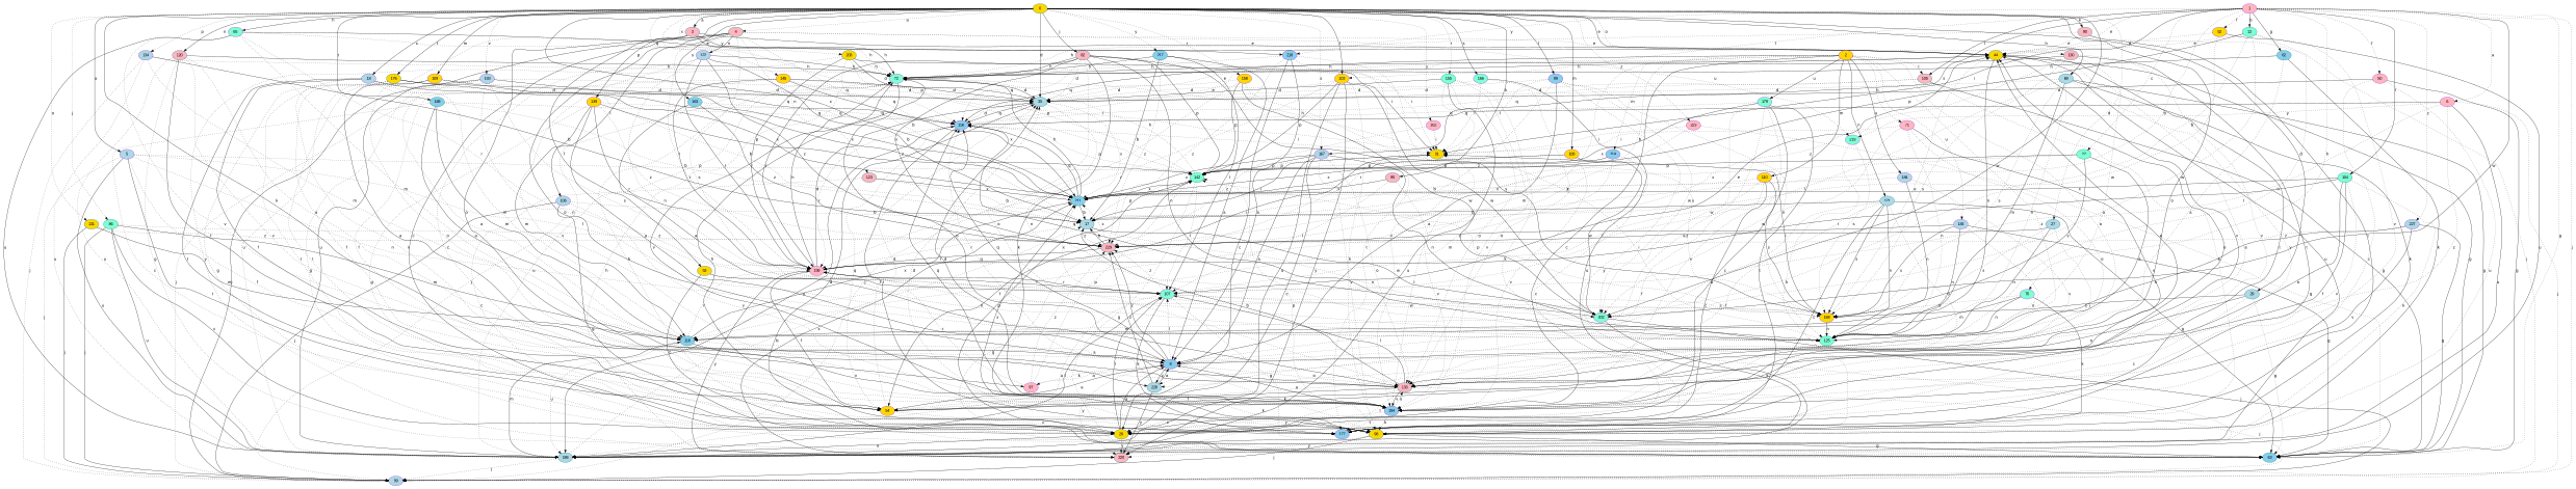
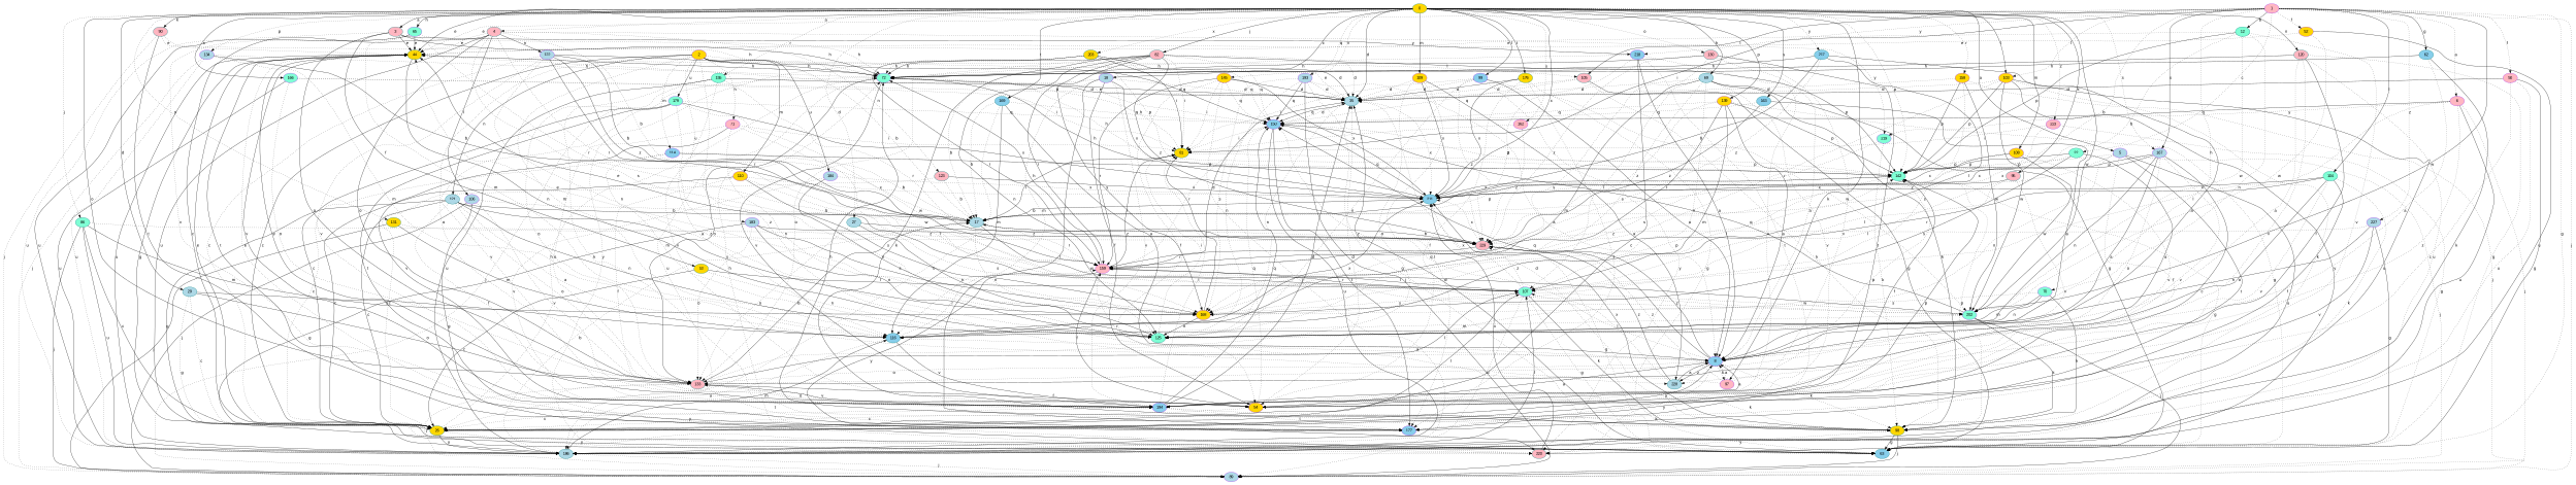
  strict digraph {
    fontname="Liberation Sans"
    node [color=purple fillcolor=gold fontname="Liberation Sans" style=filled]
    edge [fontname="Liberation Sans" style=dotted]
    0 [color=teal]
    3 [color=teal fillcolor=lightpink]
    4 [color=teal fillcolor=lightpink]
    5 [fillcolor=lightblue]
    18 [fillcolor=lightblue]
    27 [color=teal fillcolor=lightblue]
    29 [color=teal fillcolor=lightblue]
    35 [color=teal fillcolor=lightblue]
    44 [color=teal]
    65 [fillcolor=aquamarine]
    69 [color=teal fillcolor=lightblue]
    82 [color=teal fillcolor=lightpink]
    86 [color=teal fillcolor=aquamarine]
    90 [color=teal fillcolor=lightpink]
    95 [color=teal fillcolor=lightpink]
    97 [fillcolor=lightpink]
    99 [fillcolor=skyblue]
    103
    108
    109
    120 [color=teal fillcolor=lightpink]
    130 [color=teal fillcolor=lightpink]
    131 [color=teal]
    133 [color=teal fillcolor=lightpink]
    n25 [fillcolor=lightblue label=134]
    139
    142 [color=teal fillcolor=aquamarine]
    145
    155 [color=teal fillcolor=aquamarine]
    158
    162 [fillcolor=lightpink]
    163 [color=teal fillcolor=skyblue]
    166 [fillcolor=aquamarine]
    167 [fillcolor=lightblue]
    169 [color=teal fillcolor=skyblue]
    176 [color=teal]
    193 [fillcolor=lightblue]
    202 [fillcolor=aquamarine]
    203 [color=teal]
    211 [color=teal fillcolor=skyblue]
    217 [color=teal fillcolor=skyblue]
    223 [fillcolor=lightpink]
    218 [fillcolor=skyblue]
    53 [color=teal]
    72 [fillcolor=aquamarine]
    186 [color=teal fillcolor=lightblue]
    17 [color=teal fillcolor=lightblue]
    26 [color=teal]
    106 [fillcolor=lightblue]
    122 [fillcolor=lightblue]
    123 [color=teal fillcolor=lightpink]
    159 [fillcolor=lightpink]
    168
    219 [fillcolor=aquamarine]
    89 [fillcolor=lightblue]
    54
    107 [fillcolor=aquamarine]
    125 [color=teal fillcolor=aquamarine]
    177 [fillcolor=skyblue]
    116 [color=teal fillcolor=skyblue]
    194 [fillcolor=skyblue]
    229 [color=teal fillcolor=lightpink]
    63 [color=teal fillcolor=skyblue]
    150 [fillcolor=skyblue]
    98 [color=teal]
    81 [color=teal]
    8 [fillcolor=skyblue]
    220 [color=teal fillcolor=lightpink]
    228 [color=teal fillcolor=lightblue]
    1 [fillcolor=lightpink]
    6 [fillcolor=lightpink]
    12 [color=teal fillcolor=aquamarine]
    22 [color=teal fillcolor=aquamarine]
    50 [fillcolor=lightpink]
    52
    62 [color=teal fillcolor=skyblue]
    70 [fillcolor=aquamarine]
    104 [color=teal fillcolor=aquamarine]
    105 [color=teal fillcolor=lightpink]
    227 [fillcolor=lightblue]
    2
    71 [fillcolor=lightpink]
    110
    114 [fillcolor=skyblue]
    121 [color=teal fillcolor=lightblue]
    179 [fillcolor=aquamarine]
    183 [fillcolor=lightblue]
    184 [fillcolor=lightblue]
    0 -> 3 [label=a style=solid]
    0 -> 4 [label=a]
    0 -> 5 [label=a style=solid]
    0 -> 18 [label=c style=solid]
    0 -> 27 [label=d]
    0 -> 29 [label=d style=solid]
    0 -> 35 [label=d style=solid]
    0 -> 44 [label=e style=solid]
    0 -> 65 [label=h style=solid]
    0 -> 69 [label=h style=solid]
    0 -> 82 [label=j style=solid]
    0 -> 86 [label=j]
    0 -> 90 [label=k style=solid]
    0 -> 95 [label=k style=solid]
    0 -> 97 [label=k style=solid]
    0 -> 99 [label=l style=solid]
    0 -> 103 [label=l style=solid]
    0 -> 108 [label=m style=solid]
    0 -> 109 [label=m style=solid]
    0 -> 120 [label=n style=solid]
    0 -> 130 [label=o]
    0 -> 131 [label=o]
    0 -> 133 [label=o style=solid]
    0 -> n25 [label=p]
    0 -> 139 [label=p style=solid]
    0 -> 142 [label=p]
    0 -> 145 [label=q]
    0 -> 155 [label=r]
    0 -> 158 [label=r]
    0 -> 162 [label=s]
    0 -> 163 [label=s style=solid]
    0 -> 166 [label=s style=solid]
    0 -> 167 [label=s]
    0 -> 169 [label=t style=solid]
    0 -> 176 [label=t style=solid]
    0 -> 193 [label=v]
    0 -> 202 [label=w style=solid]
    0 -> 203 [label=x]
    0 -> 211 [label=x style=solid]
    0 -> 217 [label=y]
    0 -> 223 [label=z]
    3 -> 44 [label=e style=solid]
    3 -> 133 [label=o style=solid]
    3 -> 218 [label=y style=solid]
    3 -> 53 [label=f style=solid]
    3 -> 72 [label=h style=solid]
    3 -> 186 [label=u]
    4 -> 44 [label=e]
    4 -> 133 [label=o style=solid]
    4 -> 186 [label=u style=solid]
    4 -> 17 [label=b]
    4 -> 26 [label=c style=solid]
    4 -> 106 [label=l style=solid]
    4 -> 122 [label=n style=solid]
    4 -> 123 [label=n]
    4 -> 159 [label=r]
    4 -> 168 [label=s]
-   4 -> 219 [label=u]
+   4 -> 219 [label=y]
    5 -> 142 [label=p]
    5 -> 186 [label=u style=solid]
    5 -> 89 [label=j]
    5 -> 54 [label=f]
    5 -> 107 [label=l]
    5 -> 125 [label=n]
    5 -> 177 [label=t style=solid]
    18 -> 35 [label=d]
    18 -> 211 [label=x style=solid]
    18 -> 17 [label=b]
    18 -> 54 [label=f style=solid]
    18 -> 177 [label=t style=solid]
    18 -> 116 [label=m]
    18 -> 194 [label=v]
-   27 -> 133 [label=j]
+   27 -> 133 [label=o]
    27 -> 168 [label=s]
    27 -> 125 [label=n style=solid]
    27 -> 229 [label=z style=solid]
    29 -> 133 [label=o style=solid]
    29 -> 26 [label=c]
    29 -> 168 [label=s style=solid]
    29 -> 63 [label=g]
    35 -> 44 [label=e]
    35 -> 211 [label=x]
    35 -> 125 [label=n]
    35 -> 150 [label=q style=solid]
    44 -> 72 [label=h style=solid]
    44 -> 186 [label=u style=solid]
    44 -> 125 [label=n style=solid]
    44 -> 177 [label=t style=solid]
    44 -> 63 [label=g style=solid]
    65 -> 44 [label=e style=solid]
    65 -> 72 [label=h]
    65 -> 186 [label=u style=solid]
    65 -> 159 [label=r]
    65 -> 116 [label=m]
    65 -> 194 [label=v]
    69 -> 35 [label=d]
    69 -> 168 [label=s]
    69 -> 107 [label=l]
    69 -> 125 [label=n]
    69 -> 116 [label=m style=solid]
    69 -> 194 [label=v]
    69 -> 63 [label=g style=solid]
    69 -> 98 [label=k style=solid]
    82 -> 35 [label=d]
    82 -> 133 [label=o]
    82 -> 142 [label=p style=solid]
    82 -> 72 [label=h style=solid]
    82 -> 159 [label=r style=solid]
    82 -> 168 [label=s style=solid]
    82 -> 125 [label=n style=solid]
    82 -> 229 [label=z style=solid]
    82 -> 150 [label=q]
    82 -> 98 [label=k style=solid]
    82 -> 81 [label=i]
    86 -> 186 [label=u style=solid]
    86 -> 26 [label=c style=solid]
    86 -> 89 [label=j style=solid]
    86 -> 116 [label=m style=solid]
    86 -> 229 [label=z]
    90 -> 44 [label=e]
    90 -> 72 [label=h]
    90 -> 89 [label=j]
    90 -> 177 [label=t style=solid]
    95 -> 211 [label=x style=solid]
    95 -> 107 [label=l]
    95 -> 194 [label=v]
    97 -> 142 [label=p]
    97 -> 159 [label=r]
    97 -> 229 [label=z]
    97 -> 8 [label=a]
    99 -> 35 [label=d]
    99 -> 202 [label=w]
    99 -> 125 [label=n]
    99 -> 229 [label=z]
    99 -> 81 [label=i]
    99 -> 8 [label=a style=solid]
    99 -> 220 [label=y]
    103 -> 35 [label=d]
    103 -> 142 [label=p style=solid]
    103 -> 202 [label=w style=solid]
    103 -> 186 [label=u style=solid]
    103 -> 159 [label=r]
    103 -> 98 [label=k]
    103 -> 220 [label=y style=solid]
    108 -> 142 [label=p]
    108 -> 202 [label=w style=solid]
    108 -> 211 [label=x style=solid]
    108 -> 194 [label=v]
    109 -> 35 [label=d]
    109 -> 133 [label=o]
    109 -> 211 [label=x style=solid]
    109 -> 177 [label=t]
    109 -> 228 [label=a style=solid]
    120 -> 72 [label=h style=solid]
    120 -> 186 [label=u]
    120 -> 54 [label=f style=solid]
    120 -> 194 [label=v]
    120 -> 63 [label=g]
    120 -> 8 [label=a]
    130 -> 72 [label=h style=solid]
    130 -> 168 [label=s]
    130 -> 177 [label=t style=solid]
    130 -> 194 [label=v]
    130 -> 229 [label=z]
    130 -> 8 [label=a]
    131 -> 89 [label=j style=solid]
    131 -> 116 [label=m style=solid]
    131 -> 229 [label=z]
    133 -> 17 [label=b style=solid]
    133 -> 89 [label=j]
    133 -> 54 [label=f style=solid]
    133 -> 107 [label=l style=solid]
    133 -> 177 [label=t]
    133 -> 194 [label=v style=solid]
    133 -> 220 [label=y]
    n25 -> 72 [label=h]
    n25 -> 186 [label=u]
    n25 -> 17 [label=b style=solid]
    n25 -> 89 [label=j]
    n25 -> 116 [label=m]
    139 -> 142 [label=p style=solid]
    139 -> 159 [label=r style=solid]
    139 -> 116 [label=m style=solid]
    139 -> 229 [label=z]
    139 -> 63 [label=g]
    139 -> 150 [label=q]
    139 -> 8 [label=a style=solid]
    142 -> 211 [label=x style=solid]
    142 -> 72 [label=h]
    142 -> 54 [label=f style=solid]
    142 -> 107 [label=l]
    142 -> 63 [label=g]
    145 -> 35 [label=d style=solid]
    145 -> 211 [label=x style=solid]
    145 -> 159 [label=r style=solid]
    145 -> 89 [label=j]
    145 -> 54 [label=f]
    145 -> 150 [label=q]
    145 -> 81 [label=i]
    155 -> 35 [label=d style=solid]
    155 -> 133 [label=o]
    155 -> 186 [label=u style=solid]
    155 -> 159 [label=r]
    155 -> 194 [label=v]
    155 -> 98 [label=k]
    158 -> 35 [label=d]
    158 -> 142 [label=p style=solid]
    158 -> 202 [label=w style=solid]
    158 -> 168 [label=s]
    158 -> 89 [label=j]
    162 -> 229 [label=z]
    162 -> 81 [label=i]
    163 -> 229 [label=z style=solid]
    163 -> 150 [label=q]
    163 -> 8 [label=a style=solid]
    166 -> 35 [label=d]
    166 -> 133 [label=o]
    166 -> 186 [label=u style=solid]
    166 -> 81 [label=i]
    167 -> 133 [label=o]
    167 -> 142 [label=p style=solid]
    167 -> 211 [label=x style=solid]
    167 -> 26 [label=c style=solid]
    167 -> 125 [label=n style=solid]
    167 -> 194 [label=v]
    167 -> 8 [label=a style=solid]
    169 -> 17 [label=b]
    169 -> 26 [label=c]
    169 -> 116 [label=m style=solid]
    169 -> 150 [label=q]
    169 -> 8 [label=a style=solid]
    176 -> 35 [label=d style=solid]
    176 -> 211 [label=x style=solid]
    176 -> 54 [label=f]
    176 -> 177 [label=t]
    176 -> 63 [label=g]
    193 -> 35 [label=d]
    193 -> 168 [label=s]
    193 -> 89 [label=j style=solid]
    193 -> 125 [label=n]
    193 -> 63 [label=g]
    193 -> 150 [label=q style=solid]
    193 -> 8 [label=a]
    202 -> 89 [label=j style=solid]
    202 -> 116 [label=m]
    202 -> 150 [label=q style=solid]
    202 -> 98 [label=k style=solid]
    203 -> 35 [label=d style=solid]
    203 -> 142 [label=p]
    203 -> 72 [label=h]
    203 -> 159 [label=r style=solid]
    203 -> 150 [label=q]
    203 -> 81 [label=i style=solid]
    203 -> 220 [label=y]
    211 -> 72 [label=h style=solid]
    211 -> 17 [label=b style=solid]
    211 -> 150 [label=q style=solid]
    217 -> 72 [label=h style=solid]
    217 -> 17 [label=b style=solid]
    217 -> 107 [label=l style=solid]
    217 -> 229 [label=z]
    217 -> 8 [label=a style=solid]
    223 -> 229 [label=z]
    223 -> 63 [label=g]
    223 -> 81 [label=i]
    218 -> 72 [label=h]
    218 -> 26 [label=c style=solid]
    218 -> 177 [label=t]
    218 -> 194 [label=v]
    218 -> 229 [label=z]
    218 -> 8 [label=a style=solid]
    53 -> 26 [label=c style=solid]
    53 -> 107 [label=l style=solid]
    53 -> 125 [label=n]
    72 -> 35 [label=d style=solid]
    72 -> 133 [label=o style=solid]
    72 -> 186 [label=u]
    72 -> 89 [label=j]
    72 -> 194 [label=v style=solid]
    186 -> 17 [label=b]
    186 -> 89 [label=j]
    186 -> 107 [label=l style=solid]
    186 -> 116 [label=m style=solid]
    17 -> 142 [label=p]
    17 -> 202 [label=w style=solid]
    17 -> 159 [label=r]
    17 -> 125 [label=n]
    17 -> 229 [label=z]
    17 -> 81 [label=i style=solid]
    26 -> 44 [label=e style=solid]
    26 -> 142 [label=p style=solid]
    26 -> 72 [label=h]
    26 -> 186 [label=u style=solid]
    26 -> 107 [label=l style=solid]
    26 -> 8 [label=a style=solid]
    26 -> 220 [label=y]
    106 -> 17 [label=b]
    106 -> 89 [label=j style=solid]
    106 -> 194 [label=v]
    106 -> 63 [label=g style=solid]
    122 -> 72 [label=h style=solid]
    122 -> 17 [label=b style=solid]
    122 -> 26 [label=c]
    122 -> 159 [label=r style=solid]
    122 -> 125 [label=n]
    122 -> 194 [label=v]
    122 -> 229 [label=z style=solid]
    123 -> 211 [label=x style=solid]
    123 -> 17 [label=b]
    123 -> 26 [label=c]
    159 -> 35 [label=d style=solid]
    159 -> 72 [label=h style=solid]
    159 -> 54 [label=f style=solid]
    159 -> 107 [label=l style=solid]
    159 -> 81 [label=i style=solid]
    159 -> 220 [label=y style=solid]
    168 -> 44 [label=e]
    168 -> 142 [label=p]
    168 -> 125 [label=n style=solid]
    168 -> 81 [label=i style=solid]
    219 -> 168 [label=s]
    219 -> 98 [label=k]
    54 -> 35 [label=d]
    54 -> 44 [label=e style=solid]
    54 -> 26 [label=c]
    54 -> 150 [label=q]
    54 -> 8 [label=a style=solid]
    107 -> 44 [label=e style=solid]
    107 -> 202 [label=w]
    107 -> 211 [label=x]
    107 -> 186 [label=u]
    107 -> 159 [label=r style=solid]
    107 -> 168 [label=s]
    107 -> 229 [label=z]
    107 -> 63 [label=g]
    107 -> 98 [label=k style=solid]
    125 -> 81 [label=i]
    177 -> 44 [label=e]
    116 -> 211 [label=x style=solid]
    116 -> 186 [label=u]
    116 -> 159 [label=r]
    116 -> 194 [label=v style=solid]
    116 -> 8 [label=a]
    194 -> 35 [label=d style=solid]
    194 -> 44 [label=v style=solid]
    194 -> 133 [label=o]
    194 -> 26 [label=c]
    194 -> 177 [label=t]
    194 -> 150 [label=q style=solid]
    194 -> 98 [label=k]
    194 -> 81 [label=i]
    194 -> 8 [label=a style=solid]
    229 -> 211 [label=x]
    229 -> 17 [label=b style=solid]
    229 -> 159 [label=r style=solid]
    229 -> 63 [label=g]
    63 -> 35 [label=d style=solid]
    150 -> 35 [label=d]
    150 -> 44 [label=e]
    150 -> 142 [label=p]
    150 -> 186 [label=u style=solid]
    150 -> 159 [label=r]
    150 -> 177 [label=t style=solid]
    150 -> 81 [label=i]
    98 -> 35 [label=d]
    98 -> 142 [label=p]
    98 -> 211 [label=x style=solid]
    98 -> 72 [label=h style=solid]
    98 -> 89 [label=j style=solid]
    98 -> 63 [label=g style=solid]
    98 -> 220 [label=y]
    81 -> 142 [label=p]
    81 -> 72 [label=h]
    8 -> 97 [label=k]
    8 -> 133 [label=o]
    8 -> 107 [label=l]
    8 -> 229 [label=z style=solid]
    8 -> 150 [label=q style=solid]
    8 -> 98 [label=k]
    8 -> 220 [label=y]
    8 -> 228 [label=z style=solid]
    220 -> 211 [label=x style=solid]
    220 -> 72 [label=h]
    228 -> 229 [label=z style=solid]
    228 -> 150 [label=q]
    228 -> 98 [label=k]
    228 -> 8 [label=a style=solid]
-   228 -> 220 [label=y style=solid]
    1 -> 44 [label=e]
    1 -> 103 [label=l]
    1 -> 167 [label=s style=solid]
    1 -> 202 [label=w style=solid]
    1 -> 218 [label=y]
    1 -> 17 [label=b]
    1 -> 89 [label=j]
    1 -> 63 [label=g]
    1 -> 81 [label=i style=solid]
    1 -> 6 [label=a]
    1 -> 12 [label=b style=solid]
    1 -> 22 [label=c]
    1 -> 50 [label=f]
    1 -> 52 [label=f]
    1 -> 62 [label=g style=solid]
    1 -> 70 [label=h]
    1 -> 104 [label=l style=solid]
    1 -> 105 [label=l style=solid]
    1 -> 227 [label=z]
    6 -> 186 [label=u style=solid]
    6 -> 219 [label=y]
    6 -> 89 [label=j]
    6 -> 107 [label=l]
    6 -> 150 [label=q style=solid]
    6 -> 228 [label=z]
    12 -> 44 [label=e]
    12 -> 142 [label=p style=solid]
    12 -> 202 [label=w]
    12 -> 17 [label=b]
    12 -> 125 [label=n]
    12 -> 194 [label=v]
    22 -> 142 [label=p style=solid]
    22 -> 211 [label=x]
    22 -> 168 [label=s style=solid]
    22 -> 8 [label=a style=solid]
    50 -> 35 [label=d style=solid]
    50 -> 186 [label=u]
    50 -> 26 [label=c]
    50 -> 63 [label=g style=solid]
    52 -> 44 [label=e]
    52 -> 202 [label=w]
    52 -> 186 [label=u style=solid]
    62 -> 72 [label=h style=solid]
    62 -> 98 [label=k style=solid]
    62 -> 8 [label=a]
    70 -> 168 [label=s]
    70 -> 125 [label=n style=solid]
    70 -> 116 [label=m style=solid]
    70 -> 98 [label=k style=solid]
    104 -> 133 [label=o style=solid]
    104 -> 211 [label=x style=solid]
    104 -> 159 [label=r style=solid]
    104 -> 54 [label=f style=solid]
    104 -> 194 [label=v]
    104 -> 98 [label=k]
    105 -> 35 [label=d]
    105 -> 63 [label=g style=solid]
    105 -> 150 [label=q]
    105 -> 98 [label=k]
    227 -> 125 [label=n style=solid]
    227 -> 194 [label=v style=solid]
    227 -> 229 [label=z]
    227 -> 63 [label=g style=solid]
    2 -> 133 [label=o]
    2 -> 17 [label=b]
    2 -> 26 [label=c style=solid]
    2 -> 116 [label=m]
    2 -> 150 [label=q style=solid]
    2 -> 228 [label=z]
    2 -> 105 [label=l]
    2 -> 71 [label=h]
    2 -> 110 [label=m style=solid]
    2 -> 114 [label=m]
    2 -> 121 [label=n style=solid]
    2 -> 179 [label=u style=solid]
    2 -> 183 [label=u]
    2 -> 184 [label=u style=solid]
    71 -> 133 [label=o]
    71 -> 202 [label=w]
    71 -> 125 [label=n]
    71 -> 194 [label=v style=solid]
    71 -> 81 [label=i]
    110 -> 211 [label=x]
    110 -> 26 [label=c style=solid]
    110 -> 168 [label=s style=solid]
    110 -> 54 [label=f]
    110 -> 107 [label=l]
    114 -> 142 [label=p style=solid]
    114 -> 17 [label=b]
    114 -> 26 [label=c]
    114 -> 116 [label=m]
    121 -> 133 [label=o]
    121 -> 17 [label=b style=solid]
    121 -> 26 [label=c style=solid]
    121 -> 168 [label=s style=solid]
    121 -> 54 [label=f]
    121 -> 125 [label=n style=solid]
    121 -> 63 [label=g style=solid]
    121 -> 8 [label=a]
    179 -> 202 [label=w]
    179 -> 211 [label=x style=solid]
    179 -> 26 [label=c style=solid]
    179 -> 177 [label=t style=solid]
    179 -> 194 [label=v]
    179 -> 150 [label=q]
    179 -> 8 [label=a]
    183 -> 133 [label=o]
    183 -> 168 [label=s style=solid]
    183 -> 125 [label=n style=solid]
    183 -> 229 [label=z style=solid]
    183 -> 63 [label=g style=solid]
    184 -> 211 [label=x]
    184 -> 125 [label=n style=solid]
    184 -> 194 [label=v]
  }
